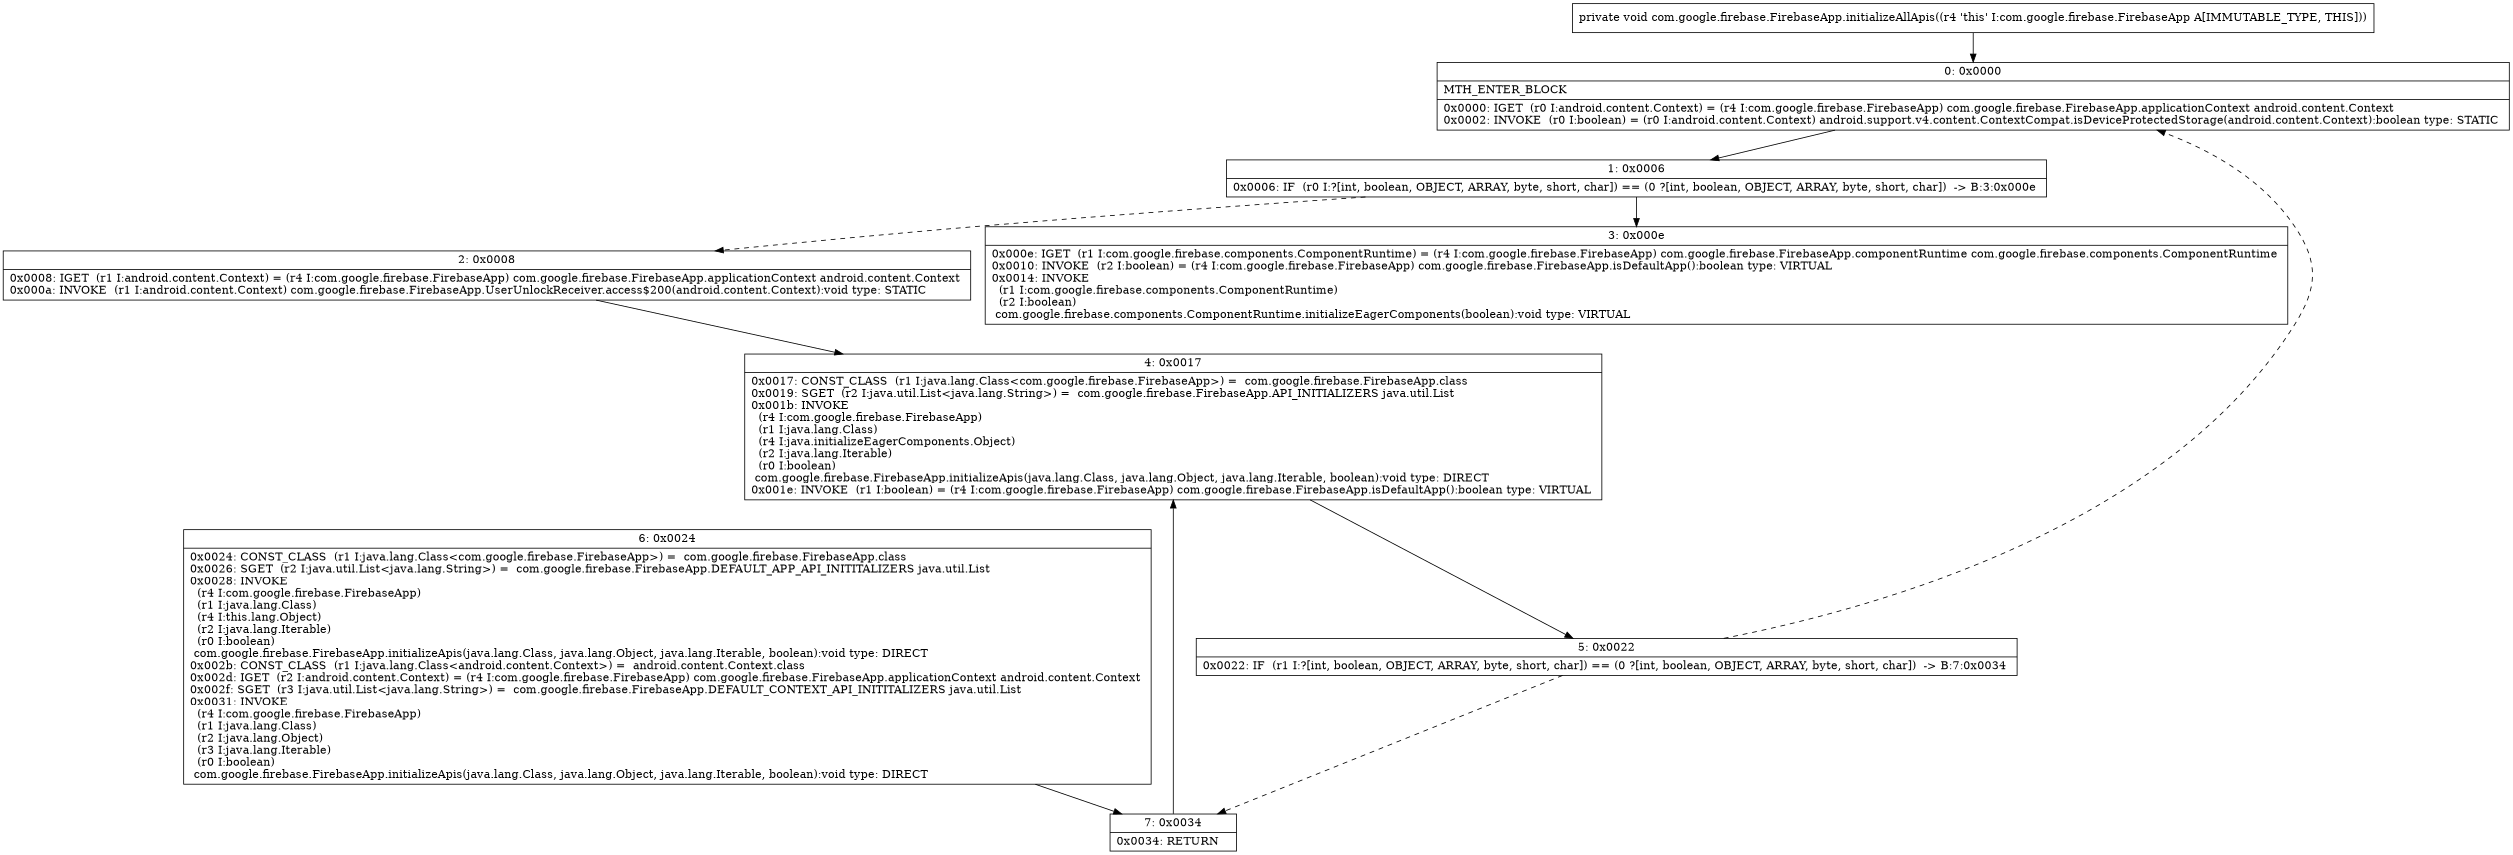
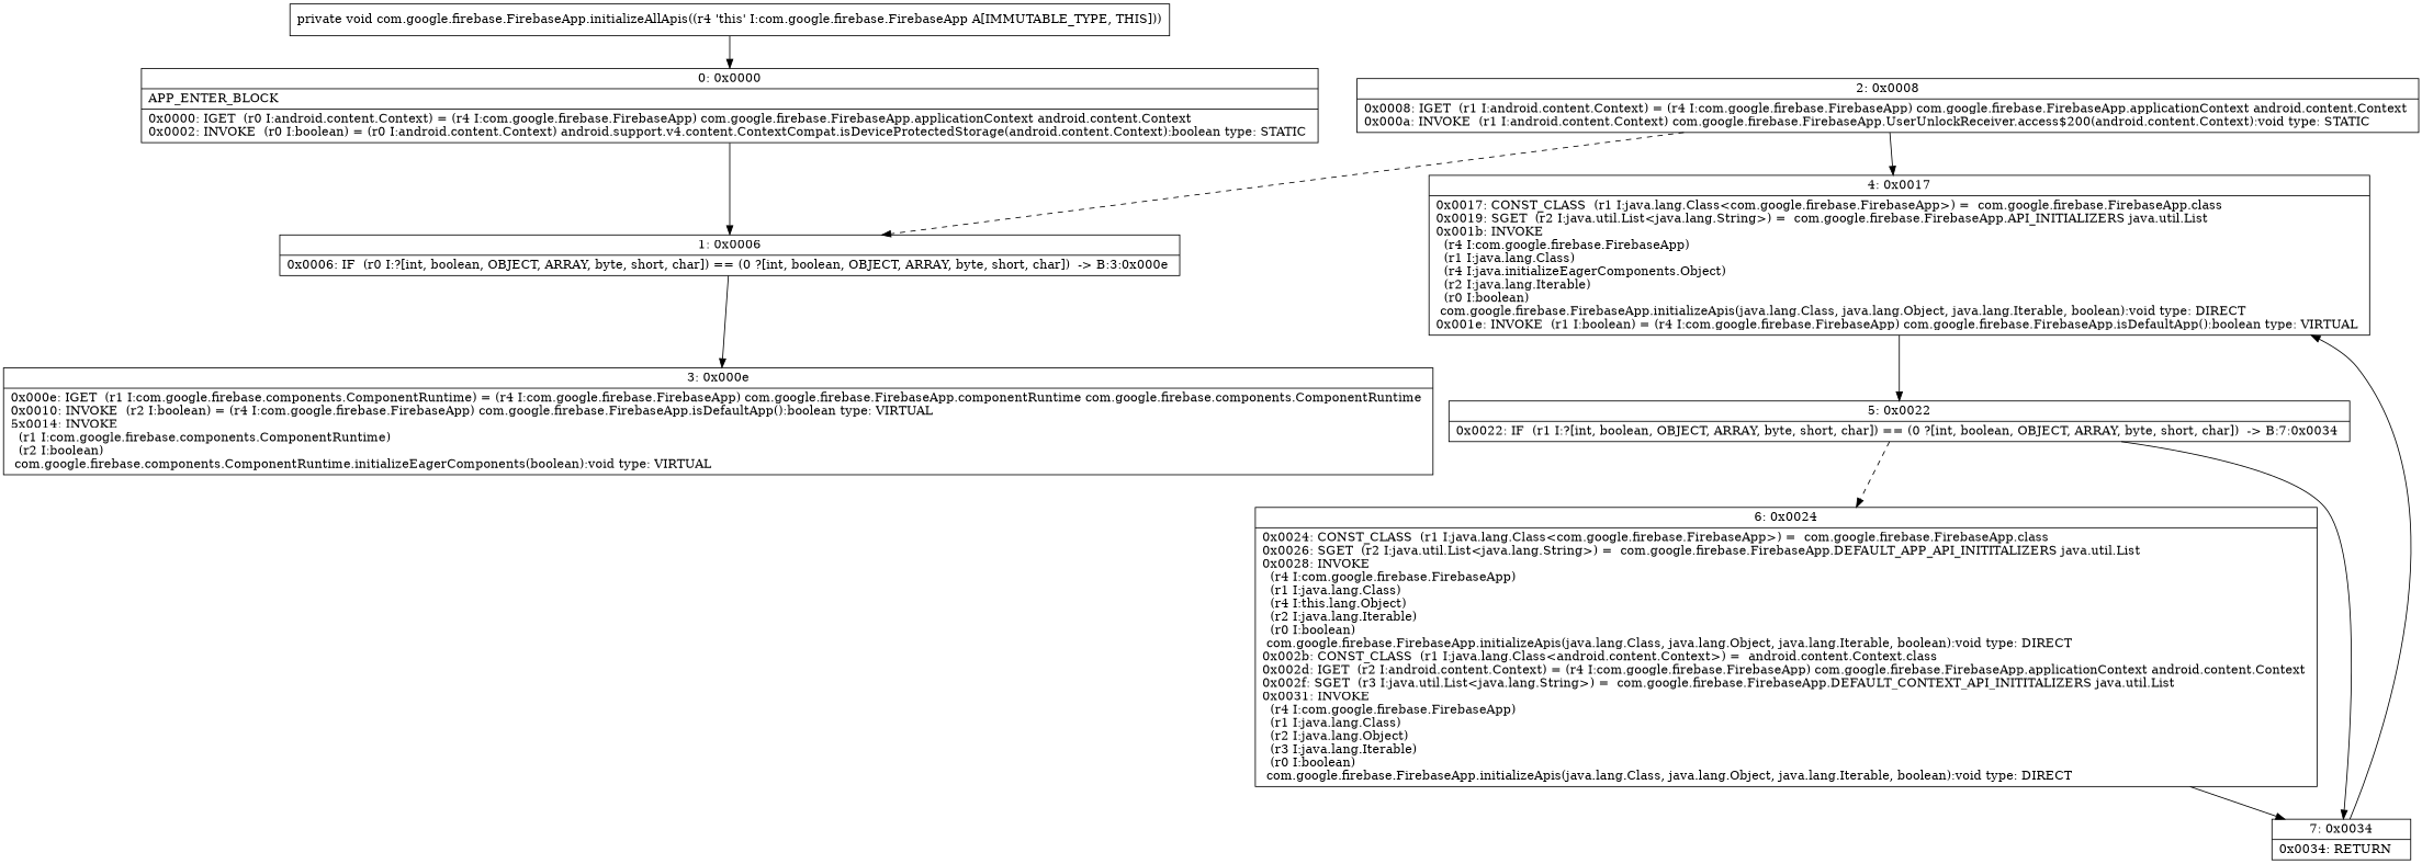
  digraph {
    node [shape=record]
-   n1 [label="{0\:\ 0x0000|MTH_ENTER_BLOCK\l|0x0000: IGET  (r0 I:android.content.Context) = (r4 I:com.google.firebase.FirebaseApp) com.google.firebase.FirebaseApp.applicationContext android.content.Context \l0x0002: INVOKE  (r0 I:boolean) = (r0 I:android.content.Context) android.support.v4.content.ContextCompat.isDeviceProtectedStorage(android.content.Context):boolean type: STATIC \l}"]
+   n1 [label="{0\:\ 0x0000|APP_ENTER_BLOCK\l|0x0000: IGET  (r0 I:android.content.Context) = (r4 I:com.google.firebase.FirebaseApp) com.google.firebase.FirebaseApp.applicationContext android.content.Context \l0x0002: INVOKE  (r0 I:boolean) = (r0 I:android.content.Context) android.support.v4.content.ContextCompat.isDeviceProtectedStorage(android.content.Context):boolean type: STATIC \l}"]
    n2 [label="{1\:\ 0x0006|0x0006: IF  (r0 I:?[int, boolean, OBJECT, ARRAY, byte, short, char]) == (0 ?[int, boolean, OBJECT, ARRAY, byte, short, char])  \-\> B:3:0x000e \l}"]
    n3 [label="{2\:\ 0x0008|0x0008: IGET  (r1 I:android.content.Context) = (r4 I:com.google.firebase.FirebaseApp) com.google.firebase.FirebaseApp.applicationContext android.content.Context \l0x000a: INVOKE  (r1 I:android.content.Context) com.google.firebase.FirebaseApp.UserUnlockReceiver.access$200(android.content.Context):void type: STATIC \l}"]
-   n4 [label="{3\:\ 0x000e|0x000e: IGET  (r1 I:com.google.firebase.components.ComponentRuntime) = (r4 I:com.google.firebase.FirebaseApp) com.google.firebase.FirebaseApp.componentRuntime com.google.firebase.components.ComponentRuntime \l0x0010: INVOKE  (r2 I:boolean) = (r4 I:com.google.firebase.FirebaseApp) com.google.firebase.FirebaseApp.isDefaultApp():boolean type: VIRTUAL \l0x0014: INVOKE  \l  (r1 I:com.google.firebase.components.ComponentRuntime)\l  (r2 I:boolean)\l com.google.firebase.components.ComponentRuntime.initializeEagerComponents(boolean):void type: VIRTUAL \l}"]
+   n4 [label="{3\:\ 0x000e|0x000e: IGET  (r1 I:com.google.firebase.components.ComponentRuntime) = (r4 I:com.google.firebase.FirebaseApp) com.google.firebase.FirebaseApp.componentRuntime com.google.firebase.components.ComponentRuntime \l0x0010: INVOKE  (r2 I:boolean) = (r4 I:com.google.firebase.FirebaseApp) com.google.firebase.FirebaseApp.isDefaultApp():boolean type: VIRTUAL \l5x0014: INVOKE  \l  (r1 I:com.google.firebase.components.ComponentRuntime)\l  (r2 I:boolean)\l com.google.firebase.components.ComponentRuntime.initializeEagerComponents(boolean):void type: VIRTUAL \l}"]
    n5 [label="{4\:\ 0x0017|0x0017: CONST_CLASS  (r1 I:java.lang.Class\<com.google.firebase.FirebaseApp\>) =  com.google.firebase.FirebaseApp.class \l0x0019: SGET  (r2 I:java.util.List\<java.lang.String\>) =  com.google.firebase.FirebaseApp.API_INITIALIZERS java.util.List \l0x001b: INVOKE  \l  (r4 I:com.google.firebase.FirebaseApp)\l  (r1 I:java.lang.Class)\l  (r4 I:java.initializeEagerComponents.Object)\l  (r2 I:java.lang.Iterable)\l  (r0 I:boolean)\l com.google.firebase.FirebaseApp.initializeApis(java.lang.Class, java.lang.Object, java.lang.Iterable, boolean):void type: DIRECT \l0x001e: INVOKE  (r1 I:boolean) = (r4 I:com.google.firebase.FirebaseApp) com.google.firebase.FirebaseApp.isDefaultApp():boolean type: VIRTUAL \l}"]
    n6 [label="{5\:\ 0x0022|0x0022: IF  (r1 I:?[int, boolean, OBJECT, ARRAY, byte, short, char]) == (0 ?[int, boolean, OBJECT, ARRAY, byte, short, char])  \-\> B:7:0x0034 \l}"]
    n7 [label="{6\:\ 0x0024|0x0024: CONST_CLASS  (r1 I:java.lang.Class\<com.google.firebase.FirebaseApp\>) =  com.google.firebase.FirebaseApp.class \l0x0026: SGET  (r2 I:java.util.List\<java.lang.String\>) =  com.google.firebase.FirebaseApp.DEFAULT_APP_API_INITITALIZERS java.util.List \l0x0028: INVOKE  \l  (r4 I:com.google.firebase.FirebaseApp)\l  (r1 I:java.lang.Class)\l  (r4 I:this.lang.Object)\l  (r2 I:java.lang.Iterable)\l  (r0 I:boolean)\l com.google.firebase.FirebaseApp.initializeApis(java.lang.Class, java.lang.Object, java.lang.Iterable, boolean):void type: DIRECT \l0x002b: CONST_CLASS  (r1 I:java.lang.Class\<android.content.Context\>) =  android.content.Context.class \l0x002d: IGET  (r2 I:android.content.Context) = (r4 I:com.google.firebase.FirebaseApp) com.google.firebase.FirebaseApp.applicationContext android.content.Context \l0x002f: SGET  (r3 I:java.util.List\<java.lang.String\>) =  com.google.firebase.FirebaseApp.DEFAULT_CONTEXT_API_INITITALIZERS java.util.List \l0x0031: INVOKE  \l  (r4 I:com.google.firebase.FirebaseApp)\l  (r1 I:java.lang.Class)\l  (r2 I:java.lang.Object)\l  (r3 I:java.lang.Iterable)\l  (r0 I:boolean)\l com.google.firebase.FirebaseApp.initializeApis(java.lang.Class, java.lang.Object, java.lang.Iterable, boolean):void type: DIRECT \l}"]
    n8 [label="{7\:\ 0x0034|0x0034: RETURN   \l}"]
    n9 [label="{private void com.google.firebase.FirebaseApp.initializeAllApis((r4 'this' I:com.google.firebase.FirebaseApp A[IMMUTABLE_TYPE, THIS])) }"]
    n1 -> n2
-   n2 -> n3 [style=dashed]
+   n3 -> n2 [style=dashed]
    n2 -> n4
    n3 -> n5
    n5 -> n6
-   n6 -> n1 [style=dashed]
-   n6 -> n8 [style=dashed]
+   n6 -> n7 [style=dashed]
+   n6 -> n8
    n7 -> n8
    n8 -> n5
    n9 -> n1
  }
